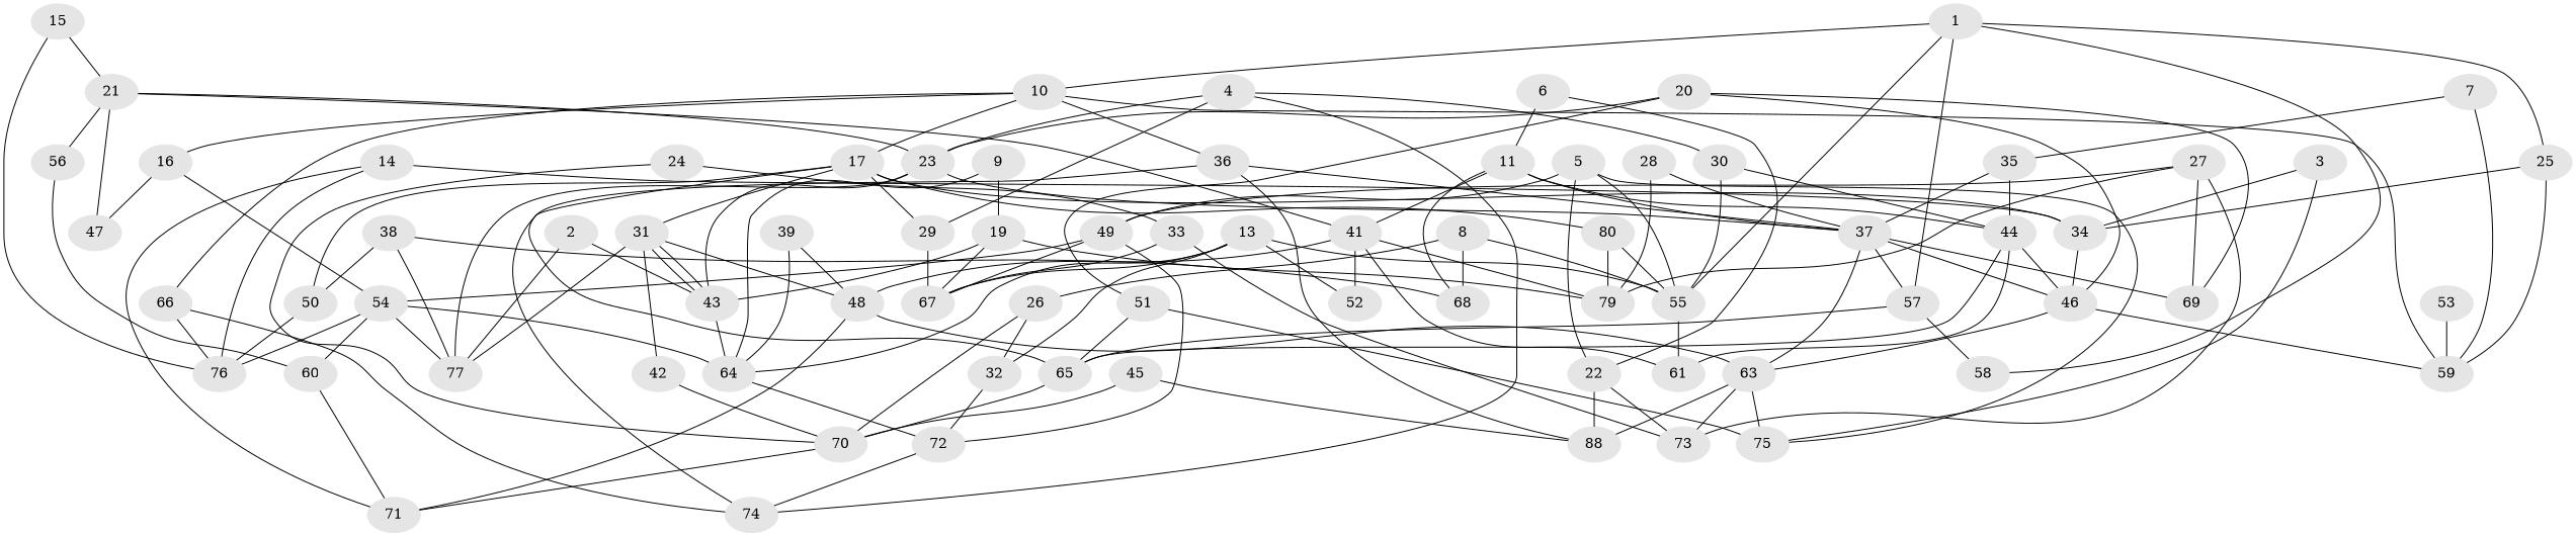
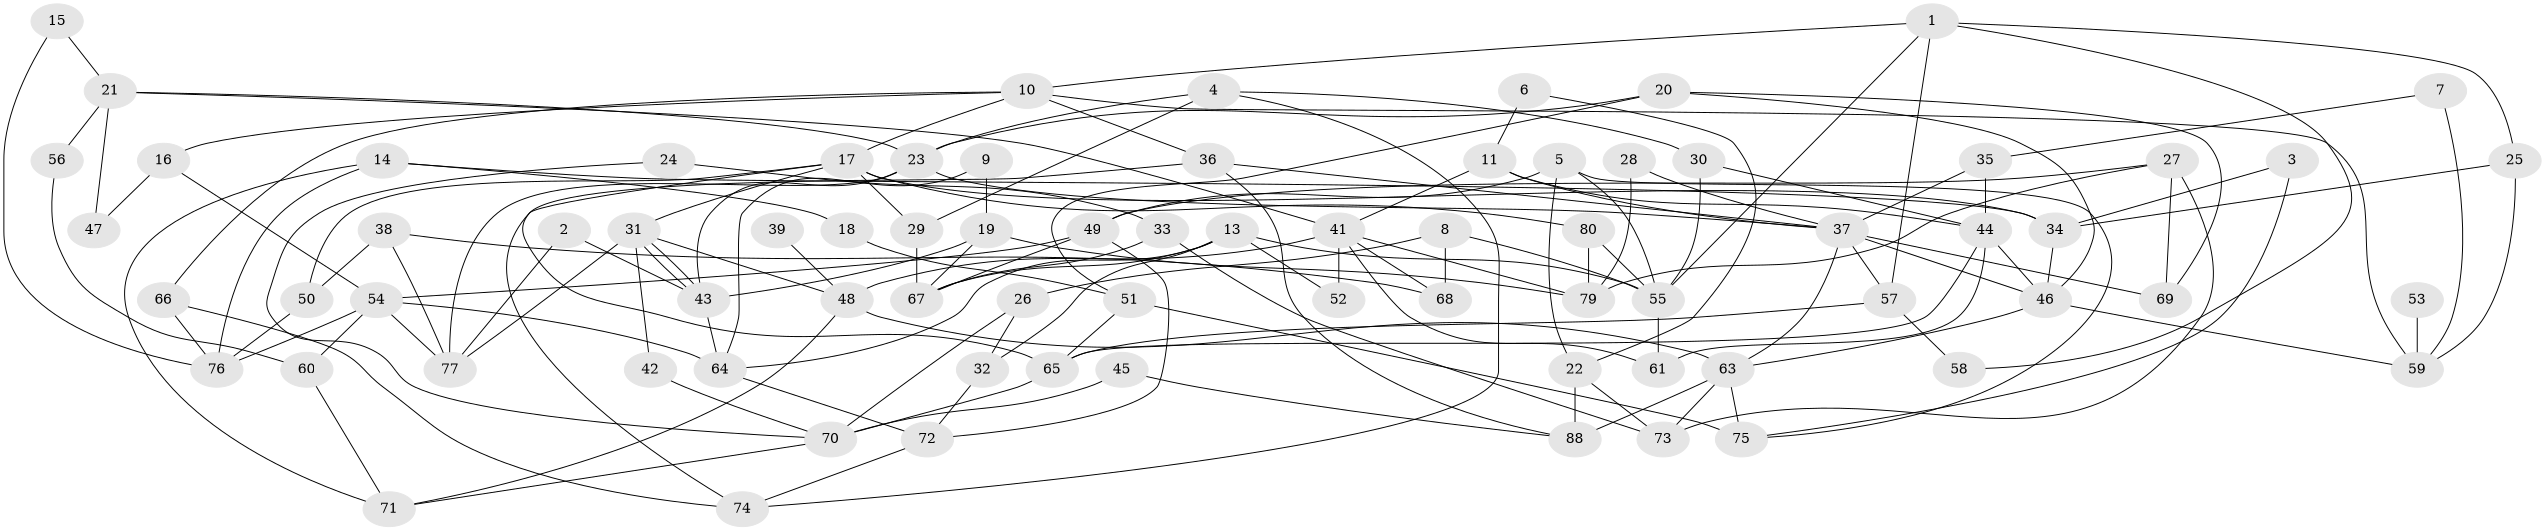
  graph {
    node [color=gray90 style=filled]
    1
    10
    25
    57
    58
    55
    59
    16
    17
    36
    66
    34
    65
    2
    43
    77
    64
    3
    75
    46
    4
    23
    29
    30
    74
    37
    67
    44
    5
    22
    49
    73
    n33 [label=88]
    54
    72
    61
    6
    11
    68
    41
    7
    35
    8
    26
    32
    70
    9
    19
    79
    47
    31
    n52 [label=80]
    50
    76
    69
    63
    52
    48
    51
    13
    14
+   18
    71
    15
    21
    56
    60
    42
    20
    24
    33
    27
    28
    38
    39
    45
    53
    1 -- 10
    1 -- 25
    1 -- 57
    1 -- 58
    1 -- 55
    10 -- 59
    10 -- 16
    10 -- 17
    10 -- 36
    10 -- 66
    25 -- 59
    25 -- 34
    57 -- 58
    57 -- 65
    55 -- 61
    16 -- 54
    16 -- 47
    17 -- 34
    17 -- 65
    17 -- 29
    17 -- 31
    17 -- n52
    17 -- 50
    36 -- 74
    36 -- 37
    36 -- n33
    66 -- 74
    66 -- 76
    34 -- 46
    65 -- 70
    2 -- 43
    2 -- 77
    43 -- 64
    64 -- 72
    3 -- 34
    3 -- 75
    46 -- 59
    46 -- 63
    4 -- 23
    4 -- 29
    4 -- 30
    4 -- 74
    23 -- 43
    23 -- 77
    23 -- 37
    29 -- 67
    30 -- 55
    30 -- 44
    37 -- 57
    37 -- 46
    37 -- 69
    37 -- 63
    44 -- 65
    44 -- 46
    44 -- 61
    5 -- 55
    5 -- 75
    5 -- 22
    5 -- 49
    22 -- 73
    22 -- n33
    49 -- 67
    49 -- 54
    49 -- 72
    54 -- 77
    54 -- 64
    54 -- 76
    54 -- 60
    72 -- 74
    6 -- 22
    6 -- 11
    11 -- 37
    11 -- 44
-   11 -- 68
+   41 -- 68
    11 -- 41
    41 -- 61
    41 -- 79
    41 -- 52
    41 -- 48
    7 -- 59
    7 -- 35
    35 -- 37
    35 -- 44
    8 -- 55
    8 -- 68
    8 -- 26
    26 -- 32
    26 -- 70
    32 -- 72
    70 -- 71
    9 -- 64
    9 -- 19
    19 -- 43
    19 -- 67
    19 -- 79
    31 -- 43
    31 -- 43
    31 -- 77
    31 -- 48
    31 -- 42
    n52 -- 55
    n52 -- 79
    50 -- 76
    63 -- 75
    63 -- 73
    63 -- n33
    48 -- 63
    48 -- 71
    51 -- 65
    51 -- 75
    13 -- 55
    13 -- 64
    13 -- 67
    13 -- 32
    13 -- 52
    14 -- 34
    14 -- 76
+   14 -- 18
    14 -- 71
+   18 -- 51
    15 -- 76
    15 -- 21
    21 -- 23
    21 -- 41
    21 -- 47
    21 -- 56
    56 -- 60
    60 -- 71
    42 -- 70
    20 -- 46
    20 -- 23
    20 -- 69
    20 -- 51
    24 -- 70
    24 -- 33
    33 -- 67
    33 -- 73
    27 -- 49
    27 -- 73
    27 -- 79
    27 -- 69
    28 -- 37
    28 -- 79
    38 -- 77
    38 -- 68
    38 -- 50
-   39 -- 64
    39 -- 48
    45 -- n33
    45 -- 70
    53 -- 59
  }
